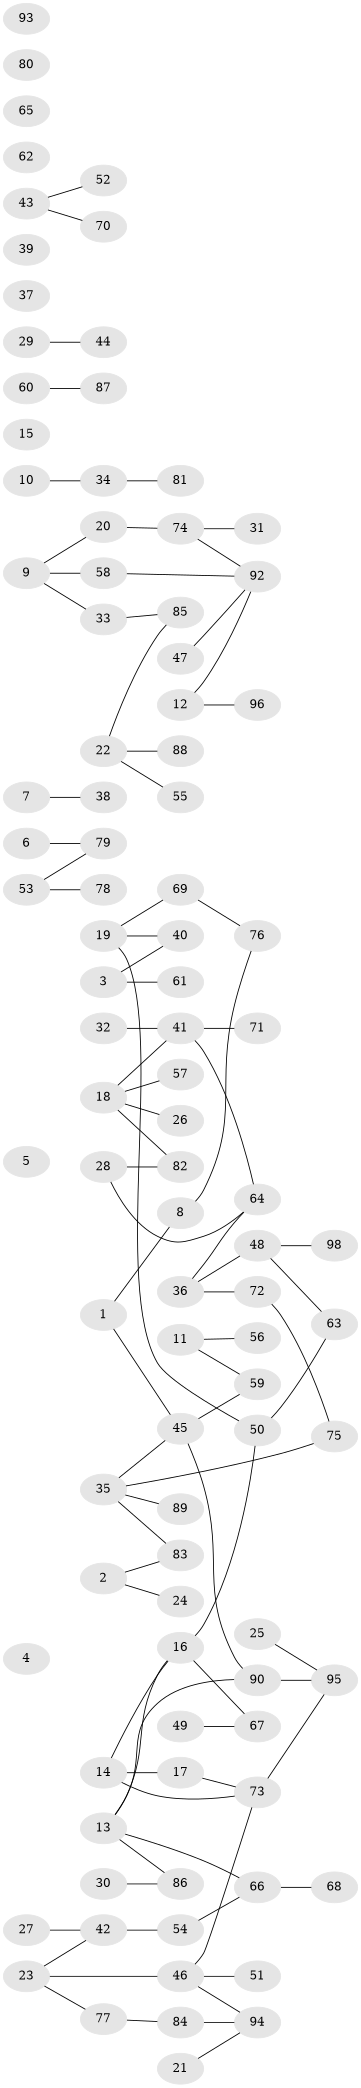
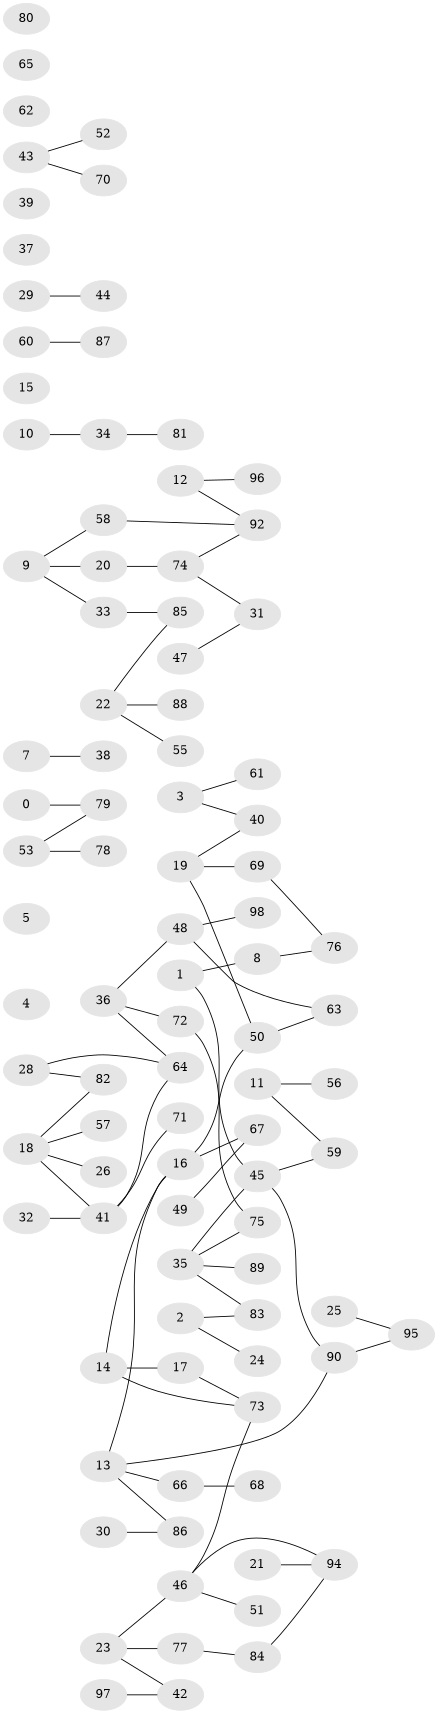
  graph {
    rankdir=LR
    node [color=gray90 style=filled]
    1
    8
    45
    76
    59
    90
    2
    24
    83
    3
    40
    61
    4
    5
-   6
+   6 [label=0]
    79
    7
    38
    9
    20
    33
    58
    74
    85
    92
    10
    34
    81
    11
    56
    12
    96
    13
    16
    66
    86
    50
    67
    68
    14
    17
    73
    95
    15
    63
    18
    26
    41
    57
    82
    64
    71
    19
    69
    31
    21
    94
    22
    55
    88
    23
    42
    46
    77
-   54
    51
    84
    25
    60
    87
-   27
+   27 [label=97]
    28
    29
    44
    30
    32
    35
    75
    89
    36
    48
    72
    n83 [label=98]
    37
    39
    43
    52
    70
    47
    49
    53
    78
    62
    65
    80
-   93
    1 -- 8
    1 -- 45
    8 -- 76
    45 -- 59
    45 -- 90
    90 -- 95
    2 -- 24
    2 -- 83
    3 -- 40
    3 -- 61
    6 -- 79
    7 -- 38
    9 -- 20
    9 -- 33
    9 -- 58
    20 -- 74
    33 -- 85
    58 -- 92
    74 -- 92
    74 -- 31
    10 -- 34
    34 -- 81
    11 -- 59
    11 -- 56
    12 -- 92
    12 -- 96
    13 -- 90
    13 -- 16
    13 -- 66
    13 -- 86
    16 -- 50
    16 -- 67
    66 -- 68
    50 -- 63
    14 -- 16
    14 -- 17
    14 -- 73
    17 -- 73
-   73 -- 95
    18 -- 26
    18 -- 41
    18 -- 57
    18 -- 82
    41 -- 64
    41 -- 71
    19 -- 40
    19 -- 50
    19 -- 69
    69 -- 76
    21 -- 94
    22 -- 85
    22 -- 55
    22 -- 88
    23 -- 42
    23 -- 46
    23 -- 77
-   42 -- 54
    46 -- 73
    46 -- 94
    46 -- 51
    77 -- 84
-   54 -- 66
    84 -- 94
    25 -- 95
    60 -- 87
    27 -- 42
    28 -- 82
    28 -- 64
    29 -- 44
    30 -- 86
    32 -- 41
    35 -- 45
    35 -- 83
    35 -- 75
    35 -- 89
    36 -- 64
    36 -- 48
    36 -- 72
    48 -- 63
    48 -- n83
    72 -- 75
    43 -- 52
    43 -- 70
-   47 -- 92
+   47 -- 31
    49 -- 67
    53 -- 79
    53 -- 78
  }
